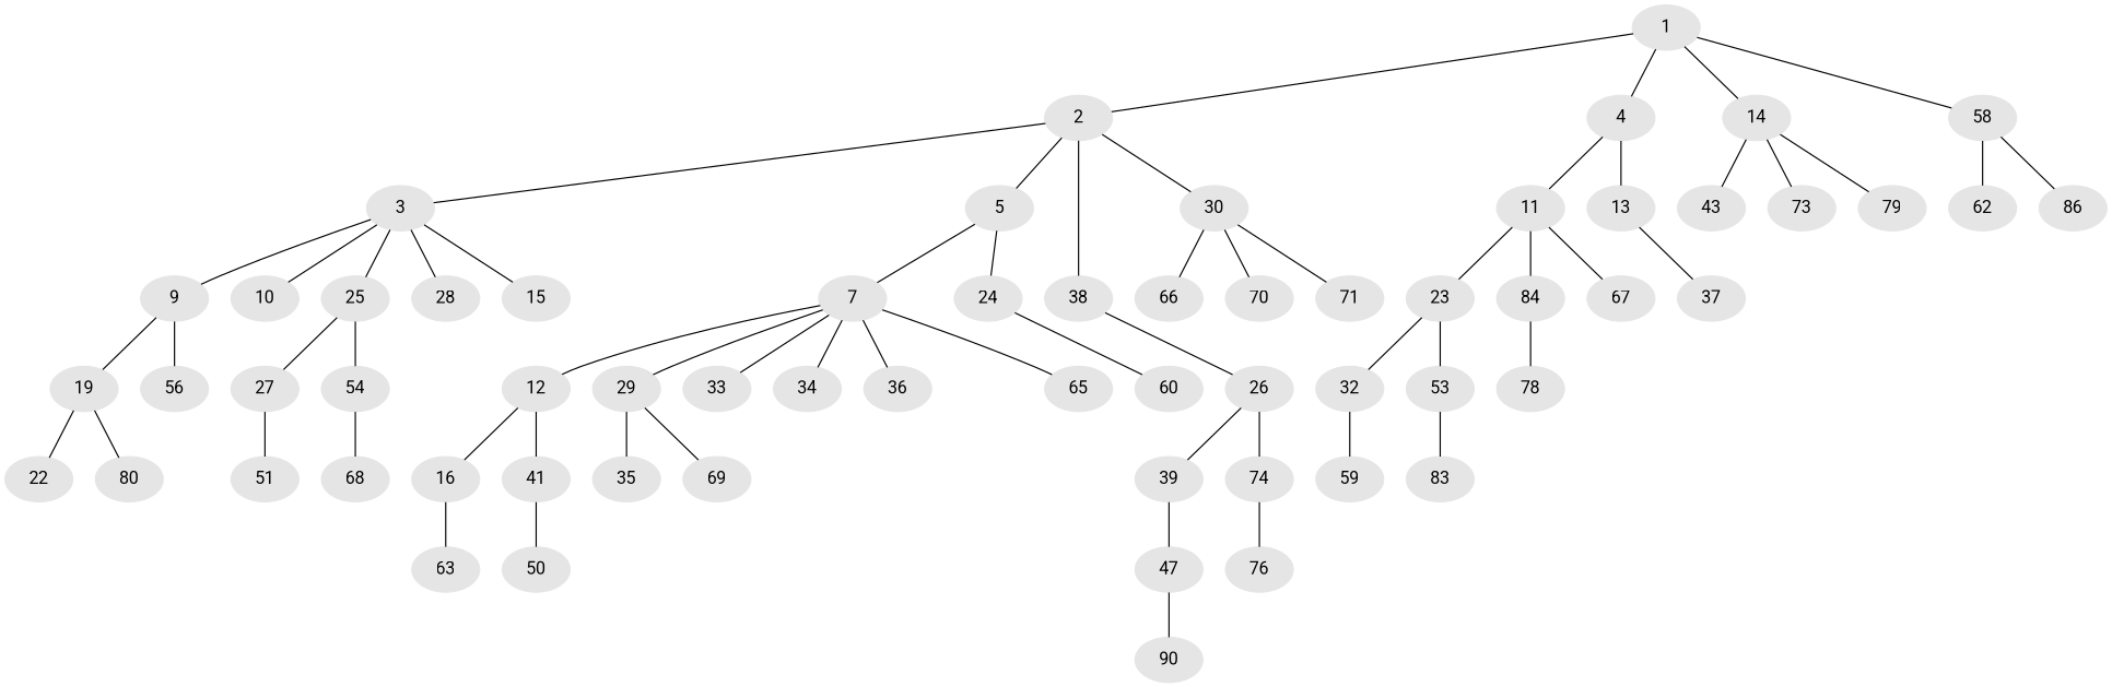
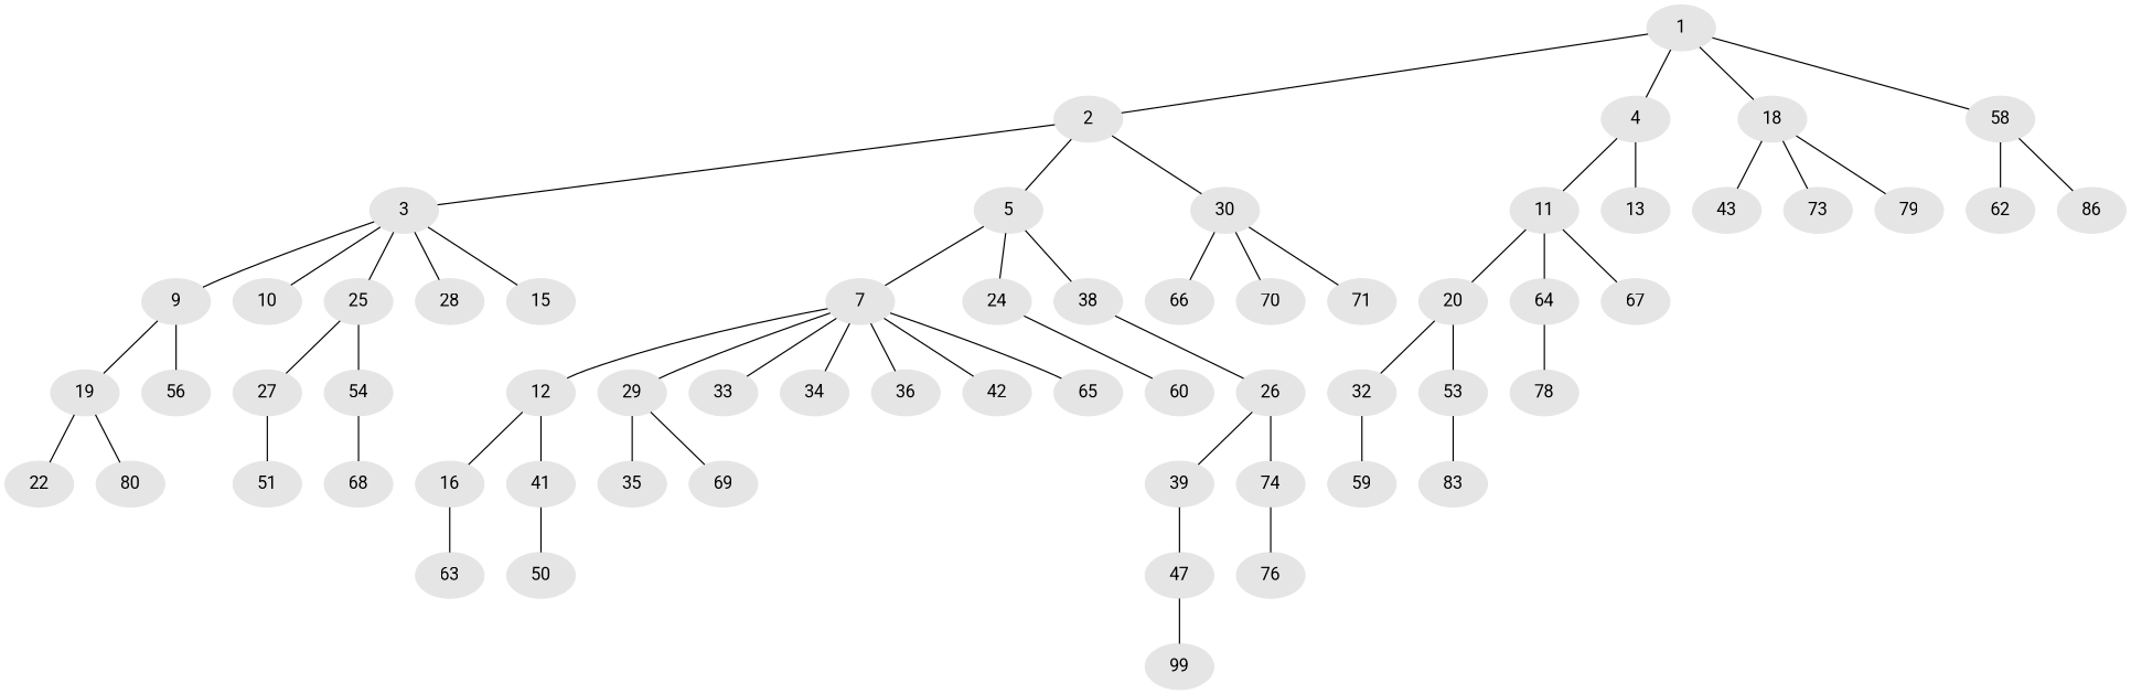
  graph {
    fontname=Roboto
    node [color=gray90 fontname=Roboto style=filled]
    edge [fontname=Roboto]
    1 [super="+52"]
    2
    4 [super="+6"]
-   14
+   14 [label=18]
    58 [super="+88"]
    3
    5 [super="+21"]
    30 [super="+49"]
    11 [super="+84"]
    13 [super="+85"]
    43
    73
    79
    62
    86
    9 [super="+81"]
    10 [super="+18"]
    25 [super="+75"]
    28
    15
    7 [super="+8"]
    24
    38
    66
    70
    71
    19 [super="+20"]
    56
    27 [super="+40"]
    54 [super="+89"]
-   23 [super="+48"]
-   64 [label=84]
+   23 [super="+48" label=20]
+   64
    67
-   37 [super="+61"]
    12 [super="+17"]
    29
    33 [super="+55"]
    34 [super="+44"]
    36
+   42
    65
    60
    26 [super="+46"]
    16 [super="+31"]
    41
    35
    69 [super="+80"]
    22
    n49 [label=80]
    32 [super="+45"]
    53 [super="+72"]
    78
    63 [super="+87"]
    50
    59
    83
    39
    74
    51
    68 [super="+77"]
    47 [super="+57"]
    76
-   90
+   90 [label=99]
    1 -- 2
    1 -- 4
    1 -- 14
    1 -- 58
    2 -- 3
    2 -- 5
    2 -- 30
    4 -- 11
    4 -- 13
    14 -- 43
    14 -- 73
    14 -- 79
    58 -- 62
    58 -- 86
    3 -- 9
    3 -- 10
    3 -- 25
    3 -- 28
    3 -- 15
    5 -- 7
    5 -- 24
-   2 -- 38
+   5 -- 38
    30 -- 66
    30 -- 70
    30 -- 71
    11 -- 23
    11 -- 64
    11 -- 67
-   13 -- 37
    9 -- 19
    9 -- 56
    25 -- 27
    25 -- 54
    7 -- 12
    7 -- 29
    7 -- 33
    7 -- 34
    7 -- 36
+   7 -- 42
    7 -- 65
    24 -- 60
    38 -- 26
    19 -- 22
    19 -- n49
    27 -- 51
    54 -- 68
    23 -- 32
    23 -- 53
    64 -- 78
    12 -- 16
    12 -- 41
    29 -- 35
    29 -- 69
    26 -- 39
    26 -- 74
    16 -- 63
    41 -- 50
    32 -- 59
    53 -- 83
    39 -- 47
    74 -- 76
    47 -- 90
  }
